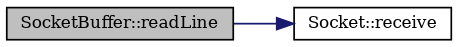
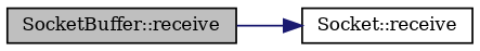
  digraph {
    rankdir=LR
    fontname="DejaVu Serif"
    node [color=black fontname="DejaVu Serif" fontsize=10 shape=record style=filled]
-   n1 [fillcolor=grey75 fontcolor=black height=0.2 label="SocketBuffer::readLine" width=0.4]
+   n1 [fillcolor=grey75 fontcolor=black height=0.2 label="SocketBuffer::receive" width=0.4]
    n2 [fillcolor=white height=0.2 label="Socket::receive" width=0.4]
    n1 -> n2 [color=midnightblue fontname="DejaVu Serif" fontsize=10 labelfontname=Helvetica labelfontsize=10 style=solid]
  }
